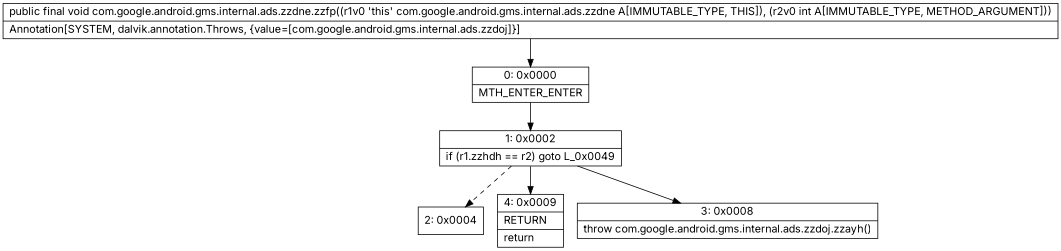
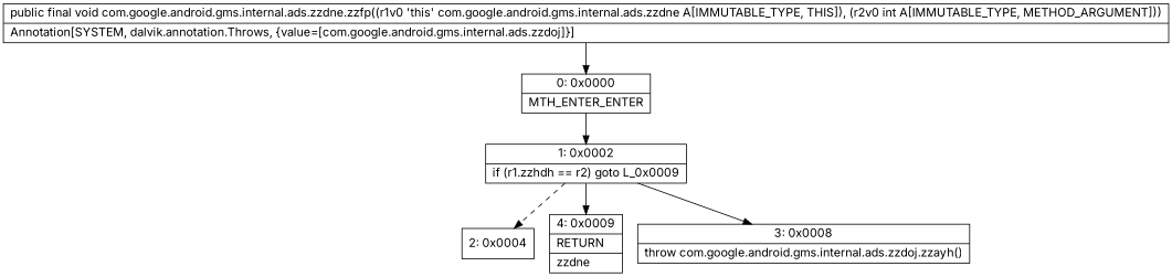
  digraph {
    fontname=Inter
    node [fontname=Inter shape=record]
    edge [fontname=Inter]
    n1 [label="{0\:\ 0x0000|MTH_ENTER_ENTER\l}"]
-   n2 [label="{1\:\ 0x0002|if (r1.zzhdh == r2) goto L_0x0049\l}"]
+   n2 [label="{1\:\ 0x0002|if (r1.zzhdh == r2) goto L_0x0009\l}"]
    n3 [label="{2\:\ 0x0004}"]
-   n4 [label="{4\:\ 0x0009|RETURN\l|return\l}"]
+   n4 [label="{4\:\ 0x0009|RETURN\l|zzdne\l}"]
    n5 [label="{3\:\ 0x0008|throw com.google.android.gms.internal.ads.zzdoj.zzayh()\l}"]
    n6 [label="{public final void com.google.android.gms.internal.ads.zzdne.zzfp((r1v0 'this' com.google.android.gms.internal.ads.zzdne A[IMMUTABLE_TYPE, THIS]), (r2v0 int A[IMMUTABLE_TYPE, METHOD_ARGUMENT]))  | Annotation[SYSTEM, dalvik.annotation.Throws, \{value=[com.google.android.gms.internal.ads.zzdoj]\}]\l}"]
    n1 -> n2
    n2 -> n3 [style=dashed]
    n2 -> n4
    n2 -> n5
    n6 -> n1
  }
